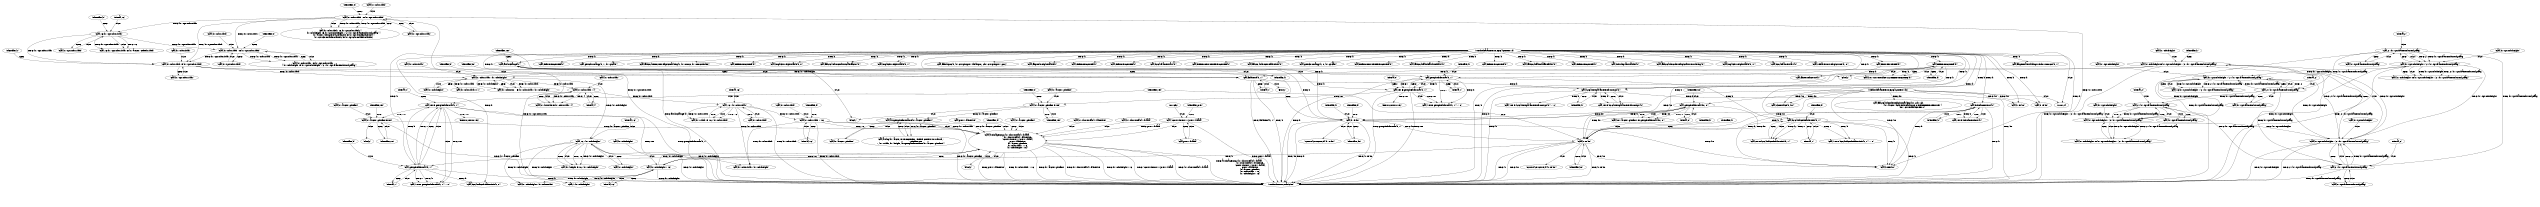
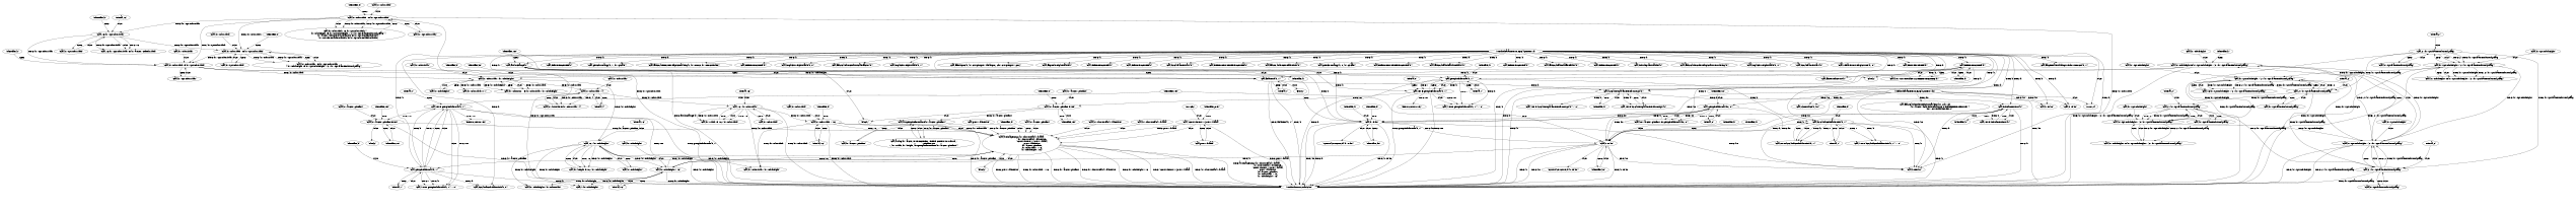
  digraph {
    n1 [label="(Call,av_image_copy(h->short_ref[0]->f.data,\n                                  h->short_ref[0]->f.linesize,\n                                  (const uint8_t **)prev->f.data,\n                                  prev->f.linesize,\n                                  h->avctx->pix_fmt,\n                                  h->mb_width  * 16,\n                                  h->mb_height * 16))"]
    n2 [label="(Call,h->mb_height * 16)"]
    n3 [label="(Block,)"]
    n4 [label="(MethodReturn,static int)"]
    n5 [label="(Call,h->mb_height * h->mb_stride)"]
    n6 [label="(Literal,16)"]
    n7 [label="(Call,i<h->mb_height)"]
    n8 [label="(Call,(const uint8_t **)prev->f.data)"]
    n9 [label="(Call,prev->f.data)"]
    n10 [label="(Call,h->avctx->pix_fmt = ret)"]
    n11 [label="(Identifier,ret)"]
    n12 [label="(Block,)"]
    n13 [label="(Call,ret = get_pixel_format(h, 1))"]
    n14 [label="(Call,get_pixel_format(h, 1))"]
    n15 [label="(Call,(ret = get_pixel_format(h, 1)) < 0)"]
    n16 [label="(Return,return ret;)"]
    n17 [label="(Call,h264_slice_header_init(h, 0))"]
    n18 [label="(Literal,1)"]
    n19 [label="(Call,h != h0)"]
    n20 [label="(Identifier,h0)"]
    n21 [label="(ControlStructure,if (h != h0))"]
    n22 [label="(Call,h == h0)"]
    n23 [label="(Call,h264_slice_header_init(h, 1))"]
    n24 [label="(Literal,1)"]
    n25 [label="(Call,ret = h264_slice_header_init(h, 1))"]
    n26 [label="(Call,(ret = h264_slice_header_init(h, 1)) < 0)"]
    n27 [label="(Call,get_pixel_format(h, 1))"]
    n28 [label="(Call,ret = get_pixel_format(h, 1))"]
    n29 [label="(Literal,1)"]
    n30 [label="(Call,(ret = get_pixel_format(h, 1)) < 0)"]
    n31 [label="(Call,h->avctx->pix_fmt = ret)"]
    n32 [label="(Return,return ret;)"]
    n33 [label="(Call,flush_change(h))"]
    n34 [label="(Identifier,h)"]
    n35 [label="(Block,)"]
    n36 [label="(Call,h != h0)"]
    n37 [label="(ControlStructure,if (h != h0))"]
    n38 [label="(Identifier,h0)"]
    n39 [label="(Call,init_dimensions(h))"]
    n40 [label="(Identifier,h)"]
    n41 [label="(Call,ret = init_dimensions(h))"]
    n42 [label="(Call,h264_set_parameter_from_sps(h))"]
    n43 [label="(Call,(ret = h264_set_parameter_from_sps(h)) < 0)"]
    n44 [label="(Identifier,h)"]
    n45 [label="(Call,ret = h264_set_parameter_from_sps(h))"]
    n46 [label="(Call,field_end(h, 1))"]
    n47 [label="(Literal,1)"]
    n48 [label="(Block,)"]
    n49 [label="(Call,FIELD_PICTURE(h))"]
    n50 [label="(Identifier,h)"]
    n51 [label="(Call,h0->current_slice && FIELD_PICTURE(h))"]
    n52 [label="(MethodParameterIn,H264Context *h)"]
    n53 [label="(Call,ff_generate_sliding_window_mmcos(h, 1))"]
    n54 [label="(Call,FIELD_PICTURE(h))"]
    n55 [label="(Call,get_chroma_qp(h, 1, h->qscale))"]
    n56 [label="(Call,ff_h264_execute_ref_pic_marking(h, h->mmco, h->mmco_index))"]
    n57 [label="(Call,FIELD_PICTURE(h))"]
    n58 [label="(Call,clone_slice(h, h0))"]
    n59 [label="(Call,implicit_weight_table(h, 0))"]
    n60 [label="(Call,ff_h264_direct_dist_scale_factor(h))"]
    n61 [label="(Call,implicit_weight_table(h, 1))"]
    n62 [label="(Call,ff_init_poc(h, h->cur_pic_ptr->field_poc, &h->cur_pic_ptr->poc))"]
    n63 [label="(Call,ff_pred_weight_table(h))"]
    n64 [label="(Call,FIELD_PICTURE(h))"]
    n65 [label="(Call,FIELD_PICTURE(h))"]
    n66 [label="(Call,h264_frame_start(h))"]
    n67 [label="(Call,h != h0)"]
    n68 [label="(Call,FIELD_OR_MBAFF_PICTURE(h))"]
    n69 [label="(Call,ff_h264_direct_ref_list_init(h))"]
    n70 [label="(Call,get_chroma_qp(h, 0, h->qscale))"]
    n71 [label="(Call,FIELD_OR_MBAFF_PICTURE(h))"]
    n72 [label="(Call,ff_h264_fill_default_ref_list(h))"]
    n73 [label="(Call,FRAME_MBAFF(h))"]
    n74 [label="(Call,FIELD_PICTURE(h))"]
    n75 [label="(Call,ff_h264_fill_mbaff_ref_list(h))"]
    n76 [label="(Call,h != h0)"]
    n77 [label="(Call,FIELD_PICTURE(h))"]
    n78 [label="(Call,init_dequant_tables(h))"]
    n79 [label="(Call,ff_h264_decode_ref_pic_list_reordering(h))"]
    n80 [label="(Call,implicit_weight_table(h, -1))"]
    n81 [label="(Call,h264_frame_start(h))"]
    n82 [label="(Call,release_unused_pictures(h, 0))"]
    n83 [label="(Call,ff_set_ref_count(h))"]
    1000124
    n85 [label="(Call,get_pixel_format(h0, 0))"]
    n86 [label="(Literal,0)"]
    n87 [label="(Call,h0->avctx->pix_fmt != get_pixel_format(h0, 0))"]
    n88 [label="(MethodParameterIn,H264Context *h0)"]
    n89 [label="(Call,ff_h264_decode_ref_pic_marking(h0, &h->gb,\n                                             !(h->avctx->active_thread_type & FF_THREAD_FRAME) ||\n                                             h0->current_slice == 0))"]
    n90 [label="(Call,av_get_pix_fmt_name(h->avctx->pix_fmt))"]
    n91 [label="(Call,h->avctx->pix_fmt)"]
    n92 [label="(Call,av_log(h->avctx, AV_LOG_INFO, \"Reinit context to %dx%d, \"\n               \"pix_fmt: %s\n\", h->width, h->height, av_get_pix_fmt_name(h->avctx->pix_fmt)))"]
    n93 [label="(Identifier,ret)"]
    n94 [label="(Call,h->mb_width  * 16)"]
    n95 [label="(Call,h->mb_width * h->mb_height)"]
    n96 [label="(Literal,16)"]
    n97 [label="(Call,16 * h->mb_width)"]
    n98 [label="(Call,h->mb_width)"]
    n99 [label="(Call,h->width  = 16 * h->mb_width)"]
    n100 [label="(Call,h->mb_width * 4)"]
    n101 [label="(Call,h->b_stride = h->mb_width * 4)"]
    n102 [label="(Literal,4)"]
    n103 [label="(Call,h->mb_width * h->mb_height)"]
    n104 [label="(Call,16 * h->mb_height)"]
    n105 [label="(Call,h->mb_height)"]
    n106 [label="(Call,h->mb_width + 1)"]
    n107 [label="(Call,h->mb_num    = h->mb_width * h->mb_height)"]
    n108 [label="(Call,h->height = 16 * h->mb_height)"]
    n109 [label="(Call,h->mb_height)"]
    n110 [label="(Call,h->mb_width  = h->sps.mb_width)"]
    n111 [label="(Call,h->sps.mb_width)"]
    n112 [label="(Block,)"]
    n113 [label="(Call,h->mb_width  != h->sps.mb_width)"]
    n114 [label="(Call,h->sps.mb_width)"]
    n115 [label="(Call,h->mb_width  != h->sps.mb_width\n                     || h->mb_height != h->sps.mb_height * (2 - h->sps.frame_mbs_only_flag))"]
    n116 [label="(Call,h->mb_width  != h->sps.mb_width)"]
    n117 [label="(Call,16*h->sps.mb_width)"]
    n118 [label="(Call,h->mb_width  != h->sps.mb_width ||\n            h->mb_height != h->sps.mb_height * (2 - h->sps.frame_mbs_only_flag) ||\n            h->avctx->bits_per_raw_sample != h->sps.bit_depth_luma ||\n            h->cur_chroma_format_idc != h->sps.chroma_format_idc)"]
    n119 [label="(Call,h->sps.mb_width)"]
    n120 [label="(Call,h->sps.mb_width)"]
    n121 [label="(Call,16*h->sps.mb_width != h->avctx->coded_width)"]
    n122 [label="(Call,h->mb_height = h->sps.mb_height * (2 - h->sps.frame_mbs_only_flag))"]
    n123 [label="(Call,h->sps.mb_height * (2 - h->sps.frame_mbs_only_flag))"]
    n124 [label="(Call,2 - h->sps.frame_mbs_only_flag)"]
    n125 [label="(Call,h->sps.frame_mbs_only_flag)"]
    n126 [label="(Call,h->sps.mb_height * (2 - h->sps.frame_mbs_only_flag))"]
    n127 [label="(Call,2 - h->sps.frame_mbs_only_flag)"]
    n128 [label="(Call,h->mb_height != h->sps.mb_height * (2 - h->sps.frame_mbs_only_flag))"]
    n129 [label="(Call,h->sps.frame_mbs_only_flag)"]
    n130 [label="(Call,h->sps.mb_height * (2 - h->sps.frame_mbs_only_flag))"]
    n131 [label="(Call,2 - h->sps.frame_mbs_only_flag)"]
    n132 [label="(Call,16*h->sps.mb_height * (2 - h->sps.frame_mbs_only_flag))"]
    n133 [label="(Call,h->sps.frame_mbs_only_flag)"]
    n134 [label="(Call,h->sps.mb_height * (2 - h->sps.frame_mbs_only_flag))"]
    n135 [label="(Call,2 - h->sps.frame_mbs_only_flag)"]
    n136 [label="(Call,h->mb_height != h->sps.mb_height * (2 - h->sps.frame_mbs_only_flag))"]
    n137 [label="(Call,h->sps.frame_mbs_only_flag)"]
    n138 [label="(Literal,0)"]
    n139 [label="(Call,h->avctx->pix_fmt)"]
    n140 [label="(Call,h->short_ref[0]->f.linesize)"]
    n141 [label="(Call,h->mb_height)"]
    n142 [label="(Call,h->short_ref[0]->f.data)"]
    n143 [label="(Call,h->sps.mb_height)"]
    n144 [label="(Literal,2)"]
    n145 [label="(Call,h->sps.mb_height)"]
    n146 [label="(Call,h->mb_height)"]
    n147 [label="(Call,prev->f.linesize)"]
    n148 [label="(Call,h->mb_width)"]
    n149 [label="(Identifier,h)"]
    n150 [label="(Call,h->avctx->pix_fmt)"]
    n151 [label="(Identifier,ret)"]
    n152 [label="(Literal,16)"]
    n153 [label="(Identifier,h0)"]
    n154 [label="(Literal,0)"]
    n155 [label="(Identifier,h0)"]
    n156 [label="(Identifier,h)"]
    n157 [label="(Call,h->mb_width)"]
    n158 [label="(Literal,16)"]
    n159 [label="(Call,h->avctx->pix_fmt)"]
    n160 [label="(Identifier,h)"]
    n161 [label="(Identifier,h)"]
    n162 [label="(Call,h->mb_width)"]
    n163 [label="(Call,h->sps.mb_height)"]
    n164 [label="(Identifier,ret)"]
    n165 [label="(Literal,16)"]
    n166 [label="(Identifier,h)"]
    n167 [label="(Identifier,h)"]
    n168 [label="(Identifier,ret)"]
    n169 [label="(Literal,2)"]
    n170 [label="(Identifier,h)"]
    n171 [label="(Identifier,h)"]
    n172 [label="(Identifier,h)"]
    n173 [label="(Identifier,h)"]
    n174 [label="(Call,h->sps.mb_height)"]
    n175 [label="(Identifier,h)"]
    n176 [label="(Identifier,h)"]
    n177 [label="(Call,h->mb_width)"]
    n178 [label="(Identifier,h)"]
    n179 [label="(Call,h->mb_width)"]
    n180 [label="(Identifier,h)"]
    n181 [label="(Literal,2)"]
    n182 [label="(Identifier,h)"]
    n183 [label="(Identifier,prev)"]
    n184 [label="(Call,h->mb_width)"]
    n185 [label="(Identifier,h)"]
    n186 [label="(Literal,2)"]
    1001652
    n1 -> n2 [label="CFG: "]
    n1 -> n3 [label="AST: "]
    n1 -> n4 [label="DDG: h->mb_height * 16"]
    n1 -> n4 [label="DDG: (const uint8_t **)prev->f.data"]
    n1 -> n4 [label="DDG: h->short_ref[0]->f.data"]
    n1 -> n4 [label="DDG: av_image_copy(h->short_ref[0]->f.data,\n                                  h->short_ref[0]->f.linesize,\n                                  (const uint8_t **)prev->f.data,\n                                  prev->f.linesize,\n                                  h->avctx->pix_fmt,\n                                  h->mb_width  * 16,\n                                  h->mb_height * 16)"]
    n1 -> n4 [label="DDG: prev->f.linesize"]
    n1 -> n4 [label="DDG: h->mb_width  * 16"]
    n1 -> n4 [label="DDG: h->avctx->pix_fmt"]
    n1 -> n4 [label="DDG: h->short_ref[0]->f.linesize"]
    n2 -> n1 [label="AST: "]
    n2 -> n1 [label="DDG: h->mb_height"]
    n2 -> n1 [label="DDG: 16"]
    n2 -> n4 [label="DDG: h->mb_height"]
    n2 -> n5 [label="DDG: h->mb_height"]
    n2 -> n6 [label="CFG: "]
    n2 -> n7 [label="DDG: h->mb_height"]
    n6 -> n2 [label="AST: "]
    n8 -> n1 [label="AST: "]
    n8 -> n1 [label="DDG: prev->f.data"]
    n8 -> n4 [label="DDG: prev->f.data"]
    n8 -> n9 [label="CFG: "]
    n9 -> n8 [label="AST: "]
    n10 -> n1 [label="DDG: h->avctx->pix_fmt"]
    n10 -> n4 [label="DDG: h->avctx->pix_fmt"]
    n10 -> n11 [label="CFG: "]
    n10 -> n12 [label="AST: "]
    n11 -> n10 [label="AST: "]
    n13 -> n4 [label="DDG: ret"]
    n13 -> n4 [label="DDG: get_pixel_format(h, 1)"]
    n13 -> n10 [label="DDG: ret"]
    n13 -> n14 [label="CFG: "]
    n13 -> n15 [label="AST: "]
    n13 -> n15 [label="DDG: ret"]
    n13 -> n16 [label="DDG: ret"]
    n14 -> n4 [label="DDG: h"]
    n14 -> n13 [label="AST: "]
    n14 -> n13 [label="DDG: h"]
    n14 -> n13 [label="DDG: 1"]
    n14 -> n15 [label="DDG: h"]
    n14 -> n15 [label="DDG: 1"]
    n14 -> n17 [label="DDG: h"]
    n14 -> n18 [label="CFG: "]
    n18 -> n14 [label="AST: "]
    n19 -> n4 [label="DDG: h != h0"]
    n19 -> n4 [label="DDG: h"]
    n19 -> n4 [label="DDG: h0"]
    n19 -> n14 [label="DDG: h"]
    n19 -> n20 [label="CFG: "]
    n19 -> n21 [label="AST: "]
    n19 -> n22 [label="DDG: h0"]
    n20 -> n19 [label="AST: "]
    n23 -> n4 [label="DDG: h"]
    n23 -> n19 [label="DDG: h"]
    n23 -> n22 [label="DDG: h"]
    n23 -> n24 [label="CFG: "]
    n23 -> n25 [label="AST: "]
    n23 -> n25 [label="DDG: h"]
    n23 -> n25 [label="DDG: 1"]
    n23 -> n26 [label="DDG: h"]
    n23 -> n26 [label="DDG: 1"]
    n24 -> n23 [label="AST: "]
    n25 -> n23 [label="CFG: "]
    n27 -> n4 [label="DDG: h"]
    n27 -> n23 [label="DDG: h"]
    n27 -> n28 [label="AST: "]
    n27 -> n28 [label="DDG: h"]
    n27 -> n28 [label="DDG: 1"]
    n27 -> n29 [label="CFG: "]
    n27 -> n30 [label="DDG: h"]
    n27 -> n30 [label="DDG: 1"]
    n28 -> n4 [label="DDG: get_pixel_format(h, 1)"]
    n28 -> n4 [label="DDG: ret"]
    n28 -> n27 [label="CFG: "]
    n28 -> n30 [label="AST: "]
    n28 -> n30 [label="DDG: ret"]
    n28 -> n31 [label="DDG: ret"]
    n28 -> n32 [label="DDG: ret"]
    n29 -> n27 [label="AST: "]
    n31 -> n35 [label="AST: "]
    n31 -> n90 [label="DDG: h->avctx->pix_fmt"]
    n31 -> n93 [label="CFG: "]
    n33 -> n4 [label="DDG: flush_change(h)"]
    n33 -> n27 [label="DDG: h"]
    n33 -> n34 [label="CFG: "]
    n33 -> n35 [label="AST: "]
    n34 -> n33 [label="AST: "]
    n34 -> n36 [label="CFG: "]
    n36 -> n4 [label="DDG: h != h0"]
    n36 -> n4 [label="DDG: h0"]
    n36 -> n4 [label="DDG: h"]
    n36 -> n19 [label="DDG: h0"]
    n36 -> n22 [label="DDG: h0"]
    n36 -> n33 [label="DDG: h"]
    n36 -> n37 [label="AST: "]
    n36 -> n38 [label="CFG: "]
    n38 -> n36 [label="AST: "]
    n39 -> n4 [label="DDG: h"]
    n39 -> n19 [label="DDG: h"]
    n39 -> n22 [label="DDG: h"]
    n39 -> n36 [label="DDG: h"]
    n39 -> n40 [label="CFG: "]
    n39 -> n41 [label="AST: "]
    n39 -> n41 [label="DDG: h"]
    n40 -> n39 [label="AST: "]
    n41 -> n39 [label="CFG: "]
    n42 -> n4 [label="DDG: h"]
    n42 -> n39 [label="DDG: h"]
    n42 -> n43 [label="DDG: h"]
    n42 -> n44 [label="CFG: "]
    n42 -> n45 [label="AST: "]
    n42 -> n45 [label="DDG: h"]
    n44 -> n42 [label="AST: "]
    n45 -> n42 [label="CFG: "]
    n46 -> n4 [label="DDG: field_end(h, 1)"]
    n46 -> n4 [label="DDG: h"]
    n46 -> n42 [label="DDG: h"]
    n46 -> n47 [label="CFG: "]
    n46 -> n48 [label="AST: "]
    n47 -> n46 [label="AST: "]
    n49 -> n4 [label="DDG: h"]
    n49 -> n42 [label="DDG: h"]
    n49 -> n46 [label="DDG: h"]
    n49 -> n50 [label="CFG: "]
    n49 -> n51 [label="AST: "]
    n49 -> n51 [label="DDG: h"]
    n50 -> n49 [label="AST: "]
    n51 -> n49 [label="CFG: "]
    n52 -> n4 [label="DDG: h"]
    n52 -> n14 [label="DDG: h"]
    n52 -> n17 [label="DDG: h"]
    n52 -> n19 [label="DDG: h"]
    n52 -> n22 [label="DDG: h"]
    n52 -> n23 [label="DDG: h"]
    n52 -> n27 [label="DDG: h"]
    n52 -> n33 [label="DDG: h"]
    n52 -> n36 [label="DDG: h"]
    n52 -> n39 [label="DDG: h"]
    n52 -> n42 [label="DDG: h"]
    n52 -> n46 [label="DDG: h"]
    n52 -> n49 [label="DDG: h"]
    n52 -> n53 [label="DDG: h"]
    n52 -> n54 [label="DDG: h"]
    n52 -> n55 [label="DDG: h"]
    n52 -> n56 [label="DDG: h"]
    n52 -> n57 [label="DDG: h"]
    n52 -> n58 [label="DDG: h"]
    n52 -> n59 [label="DDG: h"]
    n52 -> n60 [label="DDG: h"]
    n52 -> n61 [label="DDG: h"]
    n52 -> n62 [label="DDG: h"]
    n52 -> n63 [label="DDG: h"]
    n52 -> n64 [label="DDG: h"]
    n52 -> n65 [label="DDG: h"]
    n52 -> n66 [label="DDG: h"]
    n52 -> n67 [label="DDG: h"]
    n52 -> n68 [label="DDG: h"]
    n52 -> n69 [label="DDG: h"]
    n52 -> n70 [label="DDG: h"]
    n52 -> n71 [label="DDG: h"]
    n52 -> n72 [label="DDG: h"]
    n52 -> n73 [label="DDG: h"]
    n52 -> n74 [label="DDG: h"]
    n52 -> n75 [label="DDG: h"]
    n52 -> n76 [label="DDG: h"]
    n52 -> n77 [label="DDG: h"]
    n52 -> n78 [label="DDG: h"]
    n52 -> n79 [label="DDG: h"]
    n52 -> n80 [label="DDG: h"]
    n52 -> n81 [label="DDG: h"]
    n52 -> n82 [label="DDG: h"]
-   n73 -> n83 [label="DDG: h"]
+   n52 -> n83 [label="DDG: h"]
    n52 -> 1000124 [label="AST: "]
    n85 -> n19 [label="DDG: h0"]
    n85 -> n22 [label="DDG: h0"]
    n85 -> n36 [label="DDG: h0"]
    n85 -> n86 [label="CFG: "]
    n85 -> n87 [label="AST: "]
    n85 -> n87 [label="DDG: h0"]
    n85 -> n87 [label="DDG: 0"]
    n86 -> n85 [label="AST: "]
    n87 -> n85 [label="CFG: "]
    n88 -> n4 [label="DDG: h0"]
    n88 -> n19 [label="DDG: h0"]
    n88 -> n22 [label="DDG: h0"]
    n88 -> n36 [label="DDG: h0"]
    n88 -> n58 [label="DDG: h0"]
    n88 -> n67 [label="DDG: h0"]
    n88 -> n76 [label="DDG: h0"]
    n88 -> 1000124 [label="AST: "]
    n88 -> n85 [label="DDG: h0"]
    n88 -> n89 [label="DDG: h0"]
    n90 -> n1 [label="DDG: h->avctx->pix_fmt"]
    n90 -> n4 [label="DDG: h->avctx->pix_fmt"]
    n90 -> n91 [label="CFG: "]
    n90 -> n92 [label="AST: "]
    n90 -> n92 [label="DDG: h->avctx->pix_fmt"]
    n91 -> n90 [label="AST: "]
    n92 -> n90 [label="CFG: "]
    n93 -> n31 [label="AST: "]
    n94 -> n1 [label="AST: "]
    n94 -> n1 [label="DDG: h->mb_width"]
    n94 -> n1 [label="DDG: 16"]
    n94 -> n4 [label="DDG: h->mb_width"]
    n94 -> n95 [label="DDG: h->mb_width"]
    n94 -> n96 [label="CFG: "]
    n96 -> n94 [label="AST: "]
    n97 -> n4 [label="DDG: h->mb_width"]
    n97 -> n94 [label="DDG: h->mb_width"]
    n97 -> n95 [label="DDG: h->mb_width"]
    n97 -> n98 [label="CFG: "]
    n97 -> n99 [label="AST: "]
    n97 -> n99 [label="DDG: 16"]
    n97 -> n99 [label="DDG: h->mb_width"]
    n98 -> n97 [label="AST: "]
    n99 -> n97 [label="CFG: "]
    n100 -> n97 [label="DDG: h->mb_width"]
    n100 -> n101 [label="AST: "]
    n100 -> n101 [label="DDG: h->mb_width"]
    n100 -> n101 [label="DDG: 4"]
    n100 -> n102 [label="CFG: "]
    n101 -> n100 [label="CFG: "]
    n102 -> n100 [label="AST: "]
    n103 -> n100 [label="DDG: h->mb_width"]
    n103 -> n104 [label="DDG: h->mb_height"]
    n103 -> n105 [label="CFG: "]
    n103 -> n106 [label="DDG: h->mb_width"]
    n103 -> n107 [label="AST: "]
    n103 -> n107 [label="DDG: h->mb_width"]
    n103 -> n107 [label="DDG: h->mb_height"]
+   n104 -> n2 [label="DDG: h->mb_height"]
    n104 -> n4 [label="DDG: h->mb_height"]
    n104 -> n5 [label="DDG: h->mb_height"]
    n104 -> n7 [label="DDG: h->mb_height"]
    n104 -> n95 [label="DDG: h->mb_height"]
    n104 -> n108 [label="AST: "]
    n104 -> n108 [label="DDG: 16"]
    n104 -> n108 [label="DDG: h->mb_height"]
    n104 -> n109 [label="CFG: "]
    n105 -> n103 [label="AST: "]
    n107 -> n103 [label="CFG: "]
    n108 -> n104 [label="CFG: "]
    n109 -> n104 [label="AST: "]
    n110 -> n4 [label="DDG: h->sps.mb_width"]
    n110 -> n103 [label="DDG: h->mb_width"]
    n110 -> n111 [label="CFG: "]
    n110 -> n112 [label="AST: "]
    n111 -> n110 [label="AST: "]
    n113 -> n110 [label="DDG: h->sps.mb_width"]
    n113 -> n114 [label="CFG: "]
    n113 -> n115 [label="AST: "]
    n113 -> n115 [label="DDG: h->mb_width"]
    n113 -> n115 [label="DDG: h->sps.mb_width"]
    n114 -> n113 [label="AST: "]
    n115 -> n113 [label="CFG: "]
    n116 -> n4 [label="DDG: h->sps.mb_width"]
    n116 -> n4 [label="DDG: h->mb_width"]
    n116 -> n110 [label="DDG: h->sps.mb_width"]
    n116 -> n113 [label="DDG: h->mb_width"]
    n116 -> n117 [label="DDG: h->sps.mb_width"]
    n116 -> n118 [label="AST: "]
    n116 -> n118 [label="DDG: h->mb_width"]
    n116 -> n118 [label="DDG: h->sps.mb_width"]
    n116 -> n119 [label="CFG: "]
    n117 -> n110 [label="DDG: h->sps.mb_width"]
    n117 -> n113 [label="DDG: h->sps.mb_width"]
    n117 -> n120 [label="CFG: "]
    n117 -> n121 [label="AST: "]
    n117 -> n121 [label="DDG: 16"]
    n117 -> n121 [label="DDG: h->sps.mb_width"]
    n118 -> n116 [label="CFG: "]
    n119 -> n116 [label="AST: "]
    n120 -> n117 [label="AST: "]
    n122 -> n4 [label="DDG: h->sps.mb_height * (2 - h->sps.frame_mbs_only_flag)"]
    n122 -> n103 [label="DDG: h->mb_height"]
    n122 -> n112 [label="AST: "]
    n122 -> n123 [label="CFG: "]
    n123 -> n4 [label="DDG: h->sps.mb_height"]
    n123 -> n4 [label="DDG: 2 - h->sps.frame_mbs_only_flag"]
    n123 -> n122 [label="AST: "]
    n123 -> n122 [label="DDG: h->sps.mb_height"]
    n123 -> n122 [label="DDG: 2 - h->sps.frame_mbs_only_flag"]
    n123 -> n124 [label="CFG: "]
    n124 -> n4 [label="DDG: h->sps.frame_mbs_only_flag"]
    n124 -> n123 [label="AST: "]
    n124 -> n123 [label="DDG: 2"]
    n124 -> n123 [label="DDG: h->sps.frame_mbs_only_flag"]
    n124 -> n125 [label="CFG: "]
    n125 -> n124 [label="AST: "]
    n126 -> n123 [label="DDG: h->sps.mb_height"]
    n126 -> n127 [label="CFG: "]
    n126 -> n128 [label="AST: "]
    n126 -> n128 [label="DDG: h->sps.mb_height"]
    n126 -> n128 [label="DDG: 2 - h->sps.frame_mbs_only_flag"]
    n127 -> n124 [label="DDG: h->sps.frame_mbs_only_flag"]
    n127 -> n126 [label="AST: "]
    n127 -> n126 [label="DDG: 2"]
    n127 -> n126 [label="DDG: h->sps.frame_mbs_only_flag"]
    n127 -> n129 [label="CFG: "]
    n128 -> n126 [label="CFG: "]
    n129 -> n127 [label="AST: "]
    n130 -> n123 [label="DDG: h->sps.mb_height"]
    n130 -> n126 [label="DDG: h->sps.mb_height"]
    n130 -> n131 [label="CFG: "]
    n130 -> n132 [label="AST: "]
    n130 -> n132 [label="DDG: h->sps.mb_height"]
    n130 -> n132 [label="DDG: 2 - h->sps.frame_mbs_only_flag"]
    n131 -> n124 [label="DDG: h->sps.frame_mbs_only_flag"]
    n131 -> n127 [label="DDG: h->sps.frame_mbs_only_flag"]
    n131 -> n130 [label="AST: "]
    n131 -> n130 [label="DDG: 2"]
    n131 -> n130 [label="DDG: h->sps.frame_mbs_only_flag"]
    n131 -> n133 [label="CFG: "]
    n132 -> n130 [label="CFG: "]
    n133 -> n131 [label="AST: "]
    n134 -> n4 [label="DDG: h->sps.mb_height"]
    n134 -> n4 [label="DDG: 2 - h->sps.frame_mbs_only_flag"]
    n134 -> n123 [label="DDG: h->sps.mb_height"]
    n134 -> n130 [label="DDG: h->sps.mb_height"]
    n134 -> n135 [label="CFG: "]
    n134 -> n136 [label="AST: "]
    n134 -> n136 [label="DDG: h->sps.mb_height"]
    n134 -> n136 [label="DDG: 2 - h->sps.frame_mbs_only_flag"]
    n135 -> n4 [label="DDG: h->sps.frame_mbs_only_flag"]
    n135 -> n124 [label="DDG: h->sps.frame_mbs_only_flag"]
    n135 -> n131 [label="DDG: h->sps.frame_mbs_only_flag"]
    n135 -> n134 [label="AST: "]
    n135 -> n134 [label="DDG: 2"]
    n135 -> n134 [label="DDG: h->sps.frame_mbs_only_flag"]
    n135 -> n137 [label="CFG: "]
    n136 -> n134 [label="CFG: "]
    n137 -> n135 [label="AST: "]
    n138 -> n28 [label="CFG: "]
    n139 -> n31 [label="AST: "]
    n140 -> n1 [label="AST: "]
    n141 -> n122 [label="AST: "]
    n142 -> n1 [label="AST: "]
    n143 -> n126 [label="AST: "]
    n144 -> n135 [label="AST: "]
    n145 -> n130 [label="AST: "]
    n146 -> n2 [label="AST: "]
    n147 -> n1 [label="AST: "]
    n148 -> n100 [label="AST: "]
    n149 -> n36 [label="CFG: "]
    n150 -> n10 [label="AST: "]
    n151 -> n13 [label="AST: "]
    n151 -> n19 [label="CFG: "]
    n152 -> n97 [label="AST: "]
    n153 -> n85 [label="AST: "]
    n154 -> n13 [label="CFG: "]
    n155 -> n46 [label="CFG: "]
    n156 -> n1 [label="CFG: "]
    n157 -> n110 [label="AST: "]
    n158 -> n104 [label="AST: "]
    n159 -> n1 [label="AST: "]
    n160 -> n31 [label="CFG: "]
    n161 -> n46 [label="AST: "]
    n162 -> n113 [label="AST: "]
    n163 -> n123 [label="AST: "]
    n164 -> n10 [label="CFG: "]
    n165 -> n117 [label="AST: "]
    n166 -> n19 [label="CFG: "]
    n167 -> n14 [label="AST: "]
    n168 -> n28 [label="AST: "]
    n168 -> n33 [label="CFG: "]
    n169 -> n127 [label="AST: "]
    n170 -> n116 [label="CFG: "]
    n171 -> n36 [label="AST: "]
    n172 -> n19 [label="AST: "]
    n173 -> n23 [label="AST: "]
    n174 -> n134 [label="AST: "]
    n175 -> n122 [label="CFG: "]
    n176 -> n94 [label="CFG: "]
    n177 -> n116 [label="AST: "]
    n178 -> n117 [label="CFG: "]
    n179 -> n94 [label="AST: "]
    n180 -> n110 [label="CFG: "]
    n181 -> n124 [label="AST: "]
    n182 -> n27 [label="AST: "]
    n183 -> n8 [label="CFG: "]
    n184 -> n103 [label="AST: "]
    n185 -> n113 [label="CFG: "]
    n186 -> n131 [label="AST: "]
    1001652 -> n8 [label="AST: "]
  }
